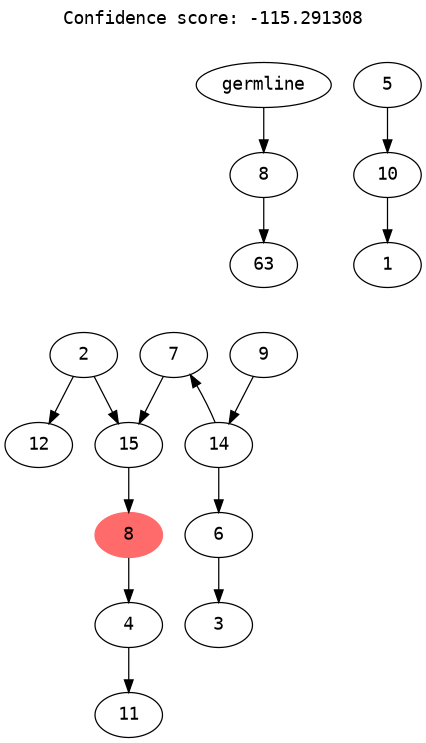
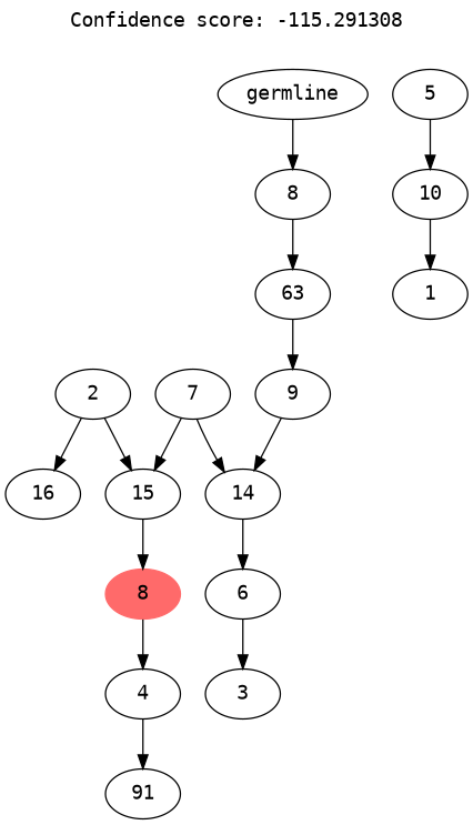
  digraph {
    fontname="DejaVu Sans Mono"
    label="Confidence score: -115.291308"
    labelloc=t
    node [fontname="DejaVu Sans Mono"]
    edge [fontname="DejaVu Sans Mono"]
    n1 [label=4]
-   n2 [label=11]
+   n2 [label=91]
    n3 [color=indianred1 label=8 style=filled]
    n4 [label=2]
-   n5 [label=12]
+   n5 [label=16]
    n6 [label=15]
    n7 [label=7]
    n8 [label=10]
    n9 [label=1]
    n10 [label=5]
    n11 [label=3]
    n12 [label=6]
    n13 [label=14]
    n14 [label=9]
    n15 [label=63]
    n16 [label=8]
    n17 [label=germline]
    n1 -> n2
    n3 -> n1
    n4 -> n5
    n4 -> n6
    n6 -> n3
    n7 -> n6
    n8 -> n9
    n10 -> n8
    n12 -> n11
-   n13 -> n7
+   n7 -> n13
    n13 -> n12
    n14 -> n13
+   n15 -> n14
    n16 -> n15
    n17 -> n16
  }
